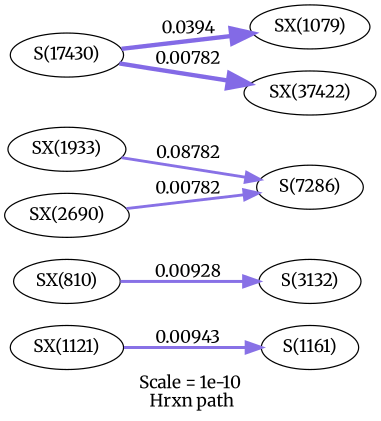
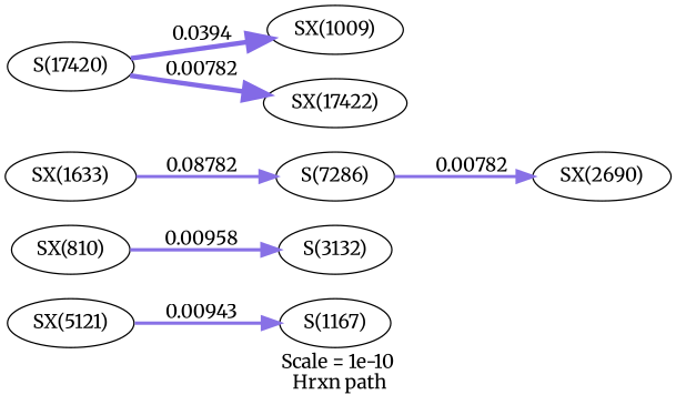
  digraph {
    fontname=Merriweather
    label="Scale = 1e-10\l Hrxn path"
    rankdir=LR
    node [fontname=Merriweather]
    edge [arrowsize=1.17 color="0.7, 0.509, 0.9" fontname=Merriweather style="setlinewidth(2.34)"]
-   n1 [label="S(1161)"]
-   n2 [label="SX(1121)"]
+   n1 [label="S(1167)"]
+   n2 [label="SX(5121)"]
    n3 [label="SX(810)"]
    n4 [label="S(3132)"]
-   n5 [label="SX(1933)"]
+   n5 [label="SX(1633)"]
    n6 [label="S(7286)"]
    n7 [label="SX(2690)"]
-   n8 [label="S(17430)"]
-   n9 [label="SX(1079)"]
-   n10 [label="SX(37422)"]
+   n8 [label="S(17420)"]
+   n9 [label="SX(1009)"]
+   n10 [label="SX(17422)"]
    n2 -> n1 [arrowsize=1.24 label=" 0.00943" style="setlinewidth(2.48)"]
-   n3 -> n4 [arrowsize=1.23 label=" 0.00928" style="setlinewidth(2.47)"]
+   n3 -> n4 [arrowsize=1.23 label=" 0.00958" style="setlinewidth(2.47)"]
    n5 -> n6 [color="0.7, 0.508, 0.9" label=" 0.08782"]
-   n7 -> n6 [color="0.7, 0.508, 0.9" label=" 0.00782"]
+   n6 -> n7 [color="0.7, 0.508, 0.9" label=" 0.00782"]
    n8 -> n9 [arrowsize=1.78 color="0.7, 0.539, 0.9" label=" 0.0394" style="setlinewidth(3.56)"]
    n8 -> n10 [arrowsize=1.78 color="0.7, 0.539, 0.9" label=" 0.00782" style="setlinewidth(3.56)"]
  }
